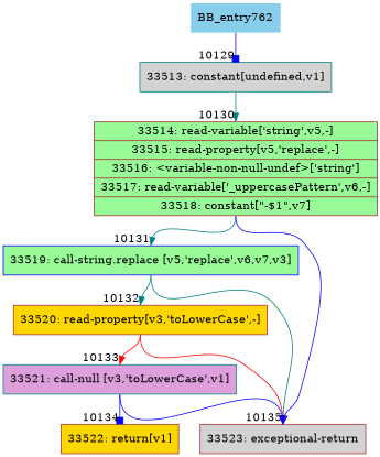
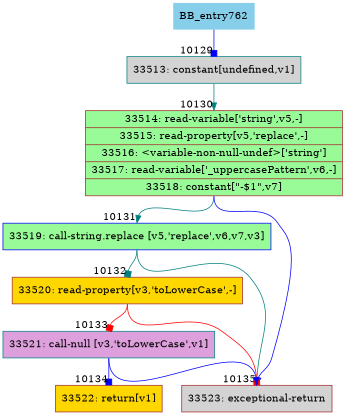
  digraph {
    rankdir=TD
    node [color=brown fillcolor=lightgrey shape=record style=filled]
    edge [arrowhead=normal color=blue headport=n tailport=s]
    BB_entry762 [color=blue fillcolor=skyblue shape=none]
    n2 [color=teal label="{33513: constant[undefined,v1]}"]
    n3 [fillcolor=palegreen label="{33514: read-variable['string',v5,-]|33515: read-property[v5,'replace',-]|33516: \<variable-non-null-undef\>['string']|33517: read-variable['_uppercasePattern',v6,-]|33518: constant[\"-$1\",v7]}"]
    n4 [color=blue fillcolor=palegreen label="{33519: call-string.replace [v5,'replace',v6,v7,v3]}"]
    n5 [label="{33523: exceptional-return}"]
    n6 [fillcolor=gold label="{33520: read-property[v3,'toLowerCase',-]}"]
    n7 [color=teal fillcolor=plum label="{33521: call-null [v3,'toLowerCase',v1]}"]
    n8 [fillcolor=gold label="{33522: return[v1]}"]
    BB_entry762 -> n2 [arrowhead=box headlabel="    10129"]
    n2 -> n3 [color=teal headlabel="      10130"]
    n3 -> n4 [color=teal headlabel="      10131"]
    n3 -> n5 [headlabel="      10135"]
    n4 -> n5 [color=teal]
-   n4 -> n6 [color=teal headlabel="      10132"]
-   n6 -> n5 [color=red]
-   n6 -> n7 [color=red headlabel="      10133"]
+   n4 -> n6 [arrowhead=box color=teal headlabel="      10132"]
+   n6 -> n5 [arrowhead=box color=red]
+   n6 -> n7 [arrowhead=box color=red headlabel="      10133"]
    n7 -> n5
    n7 -> n8 [arrowhead=box headlabel="      10134"]
  }
